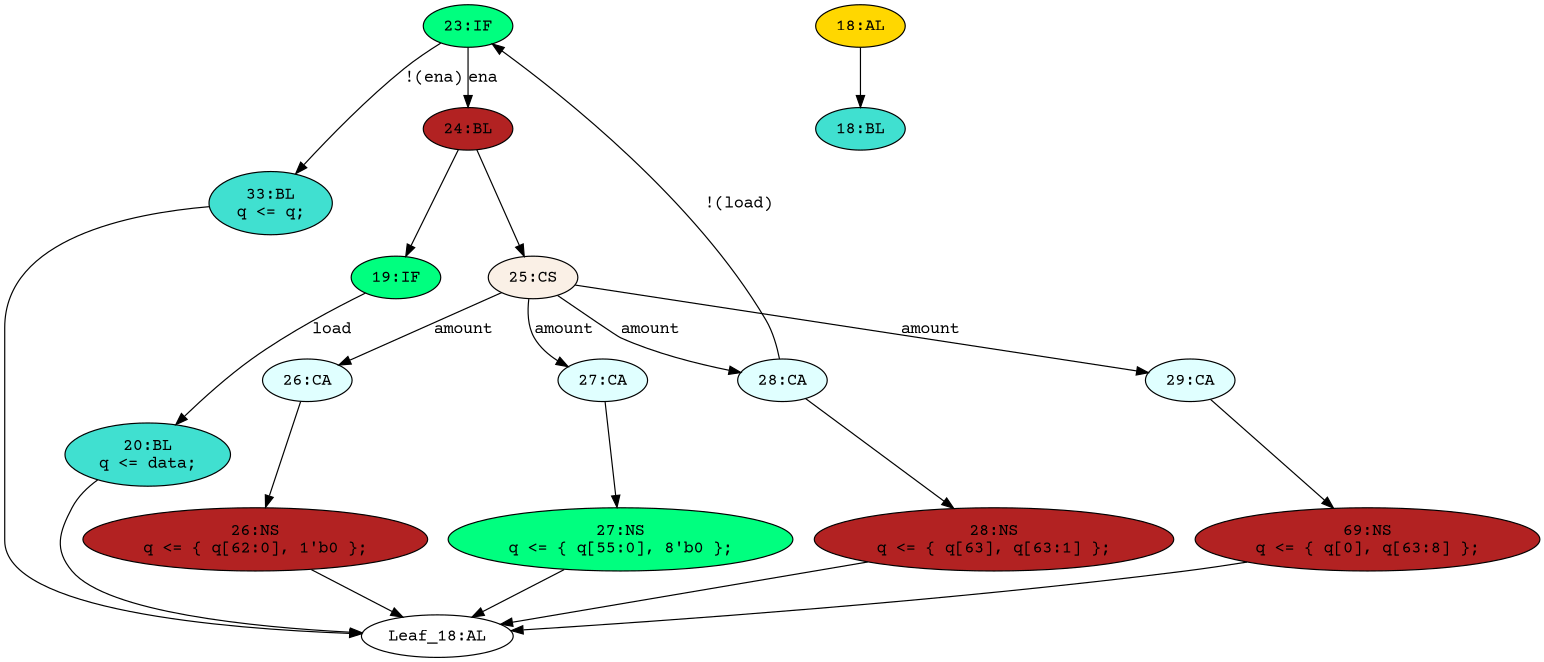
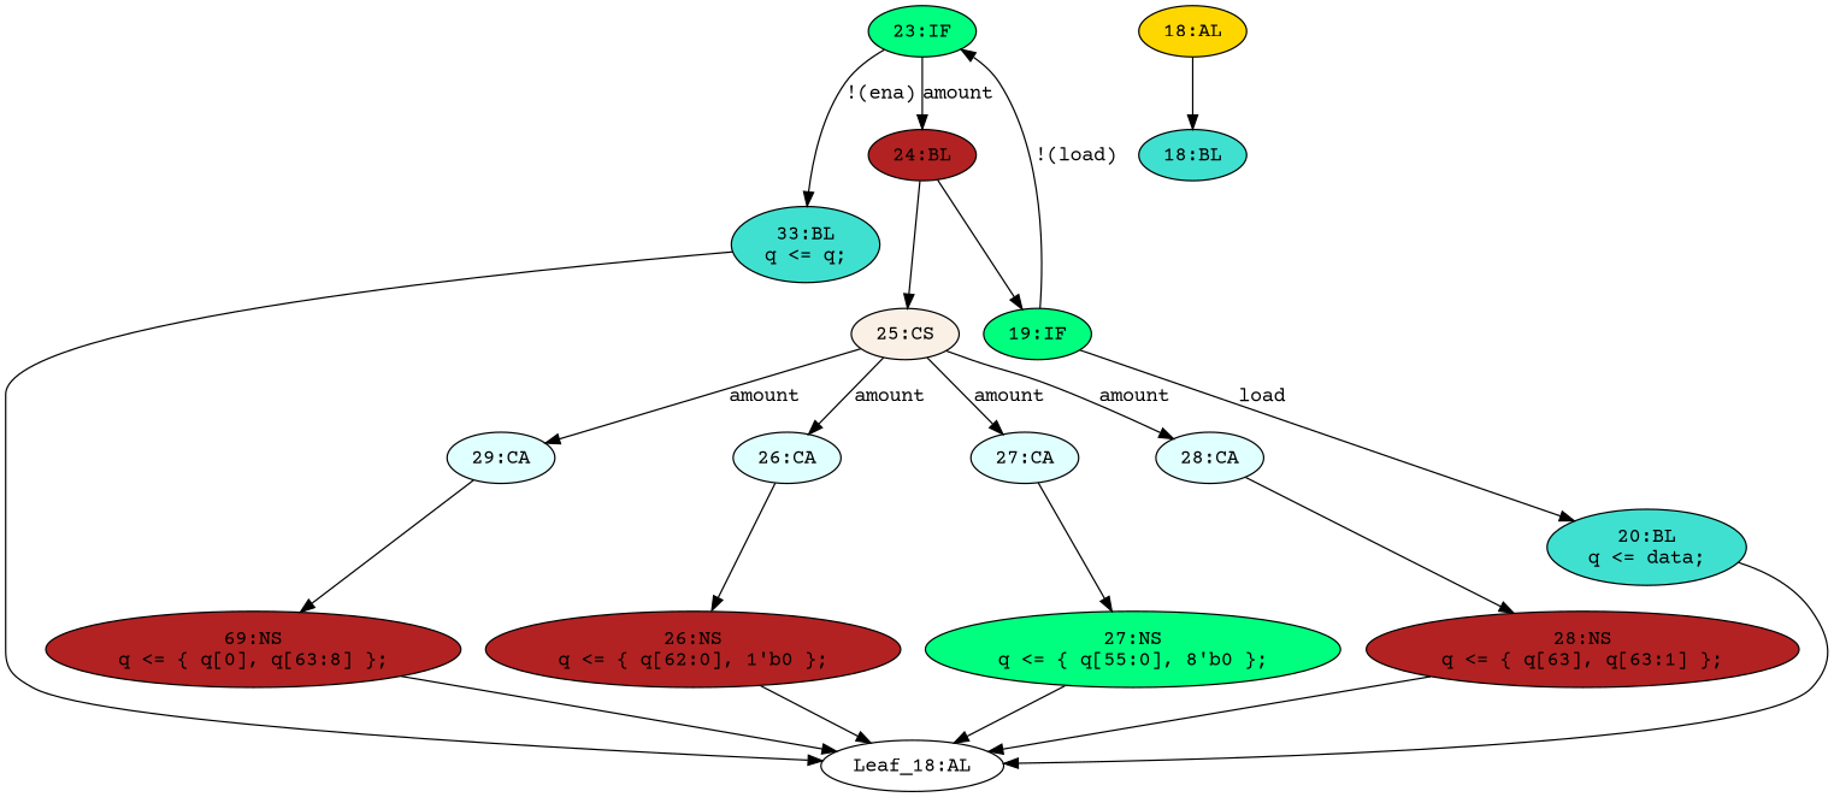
  strict digraph {
    fontname="Courier Prime"
    node [fillcolor=firebrick fontname="Courier Prime" statements="[]" style=filled typ=Block]
    edge [cond="[]" fontname="Courier Prime" lineno=None]
    n1 [ast="<pyverilog.vparser.ast.IfStatement object at 0x7f1ae51faa10>" fillcolor=springgreen label="23:IF" typ=IfStatement]
    n2 [ast="<pyverilog.vparser.ast.Block object at 0x7f1ae51fab50>" fillcolor=turquoise label="33:BL\nq <= q;" statements="[<pyverilog.vparser.ast.NonblockingSubstitution object at 0x7f1ae51fab90>]"]
    n3 [ast="<pyverilog.vparser.ast.Block object at 0x7f1ae51fad50>" label="24:BL"]
    n4 [def_var="['q']" label="Leaf_18:AL" fillcolor="" statements="" style="" typ=""]
    n5 [ast="<pyverilog.vparser.ast.CaseStatement object at 0x7f1ae51fad90>" fillcolor=linen label="25:CS" typ=CaseStatement]
    n6 [ast="<pyverilog.vparser.ast.IfStatement object at 0x7f1ae51f2e50>" fillcolor=springgreen label="19:IF" typ=IfStatement]
    n7 [ast="<pyverilog.vparser.ast.Case object at 0x7f1ae51f2850>" fillcolor=lightcyan label="29:CA" typ=Case]
    n8 [ast="<pyverilog.vparser.ast.Case object at 0x7f1ae51fae50>" fillcolor=lightcyan label="26:CA" typ=Case]
    n9 [ast="<pyverilog.vparser.ast.Case object at 0x7f1ae51f2150>" fillcolor=lightcyan label="27:CA" typ=Case]
    n10 [ast="<pyverilog.vparser.ast.Case object at 0x7f1ae51f2490>" fillcolor=lightcyan label="28:CA" typ=Case]
    n11 [ast="<pyverilog.vparser.ast.NonblockingSubstitution object at 0x7f1ae51f28d0>" label="69:NS\nq <= { q[0], q[63:8] };" statements="[<pyverilog.vparser.ast.NonblockingSubstitution object at 0x7f1ae51f28d0>]" typ=NonblockingSubstitution]
    n12 [ast="<pyverilog.vparser.ast.Block object at 0x7f1ae51f2dd0>" fillcolor=turquoise label="20:BL\nq <= data;" statements="[<pyverilog.vparser.ast.NonblockingSubstitution object at 0x7f1ae51f2c90>]"]
    n13 [ast="<pyverilog.vparser.ast.Always object at 0x7f1ae51f2f90>" clk_sens=True fillcolor=gold label="18:AL" sens="['clk']" typ=Always use_var="['load', 'ena', 'amount', 'data', 'q']"]
    n14 [ast="<pyverilog.vparser.ast.Block object at 0x7f1ae51f2ed0>" fillcolor=turquoise label="18:BL"]
    n15 [ast="<pyverilog.vparser.ast.NonblockingSubstitution object at 0x7f1ae51faed0>" label="26:NS\nq <= { q[62:0], 1'b0 };" statements="[<pyverilog.vparser.ast.NonblockingSubstitution object at 0x7f1ae51faed0>]" typ=NonblockingSubstitution]
    n16 [ast="<pyverilog.vparser.ast.NonblockingSubstitution object at 0x7f1ae51f21d0>" fillcolor=springgreen label="27:NS\nq <= { q[55:0], 8'b0 };" statements="[<pyverilog.vparser.ast.NonblockingSubstitution object at 0x7f1ae51f21d0>]" typ=NonblockingSubstitution]
    n17 [ast="<pyverilog.vparser.ast.NonblockingSubstitution object at 0x7f1ae51f2510>" label="28:NS\nq <= { q[63], q[63:1] };" statements="[<pyverilog.vparser.ast.NonblockingSubstitution object at 0x7f1ae51f2510>]" typ=NonblockingSubstitution]
    n1 -> n2 [cond="['ena']" label="!(ena)" lineno=23]
-   n1 -> n3 [cond="['ena']" label=ena lineno=23]
+   n1 -> n3 [cond="['ena']" label=amount lineno=23]
    n2 -> n4
    n3 -> n5
    n3 -> n6
    n5 -> n7 [cond="['amount']" label=amount lineno=25]
    n5 -> n8 [cond="['amount']" label=amount lineno=25]
    n5 -> n9 [cond="['amount']" label=amount lineno=25]
    n5 -> n10 [cond="['amount']" label=amount lineno=25]
-   n10 -> n1 [cond="['load']" label="!(load)" lineno=19]
+   n6 -> n1 [cond="['load']" label="!(load)" lineno=19]
    n6 -> n12 [cond="['load']" label=load lineno=19]
    n7 -> n11
    n8 -> n15
    n9 -> n16
    n10 -> n17
    n11 -> n4
    n12 -> n4
    n13 -> n14
    n15 -> n4
    n16 -> n4
    n17 -> n4
  }
